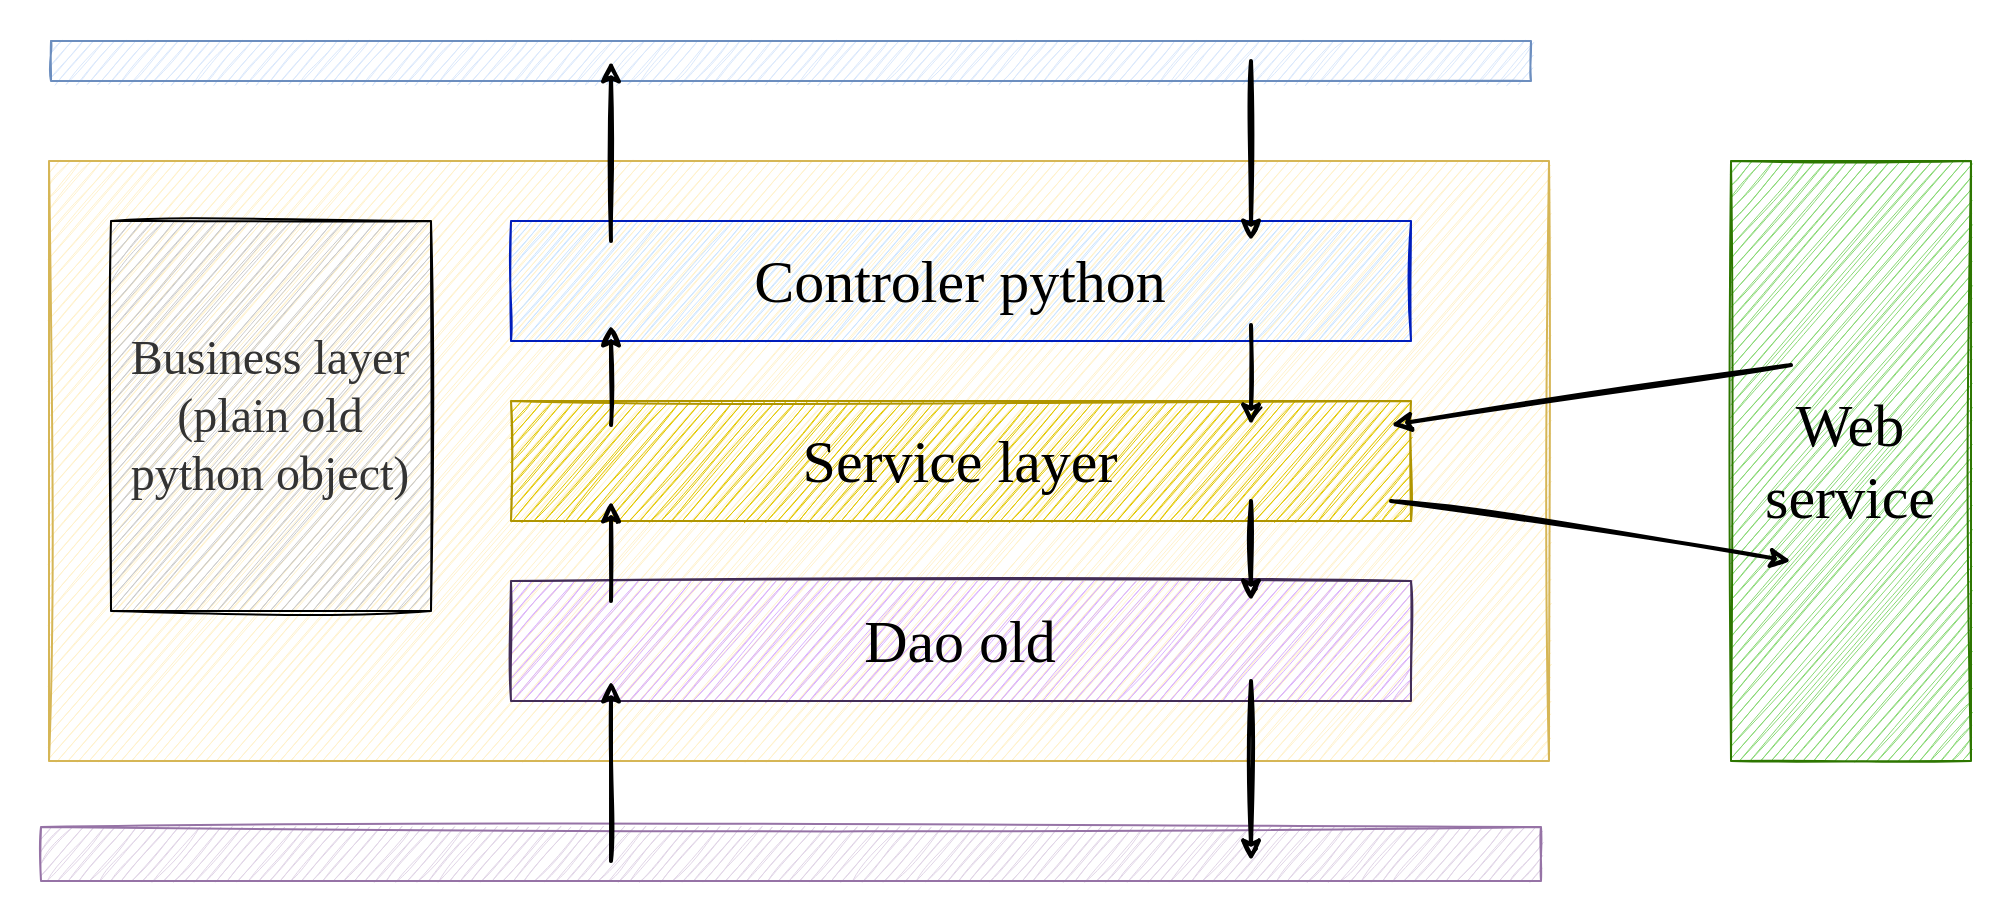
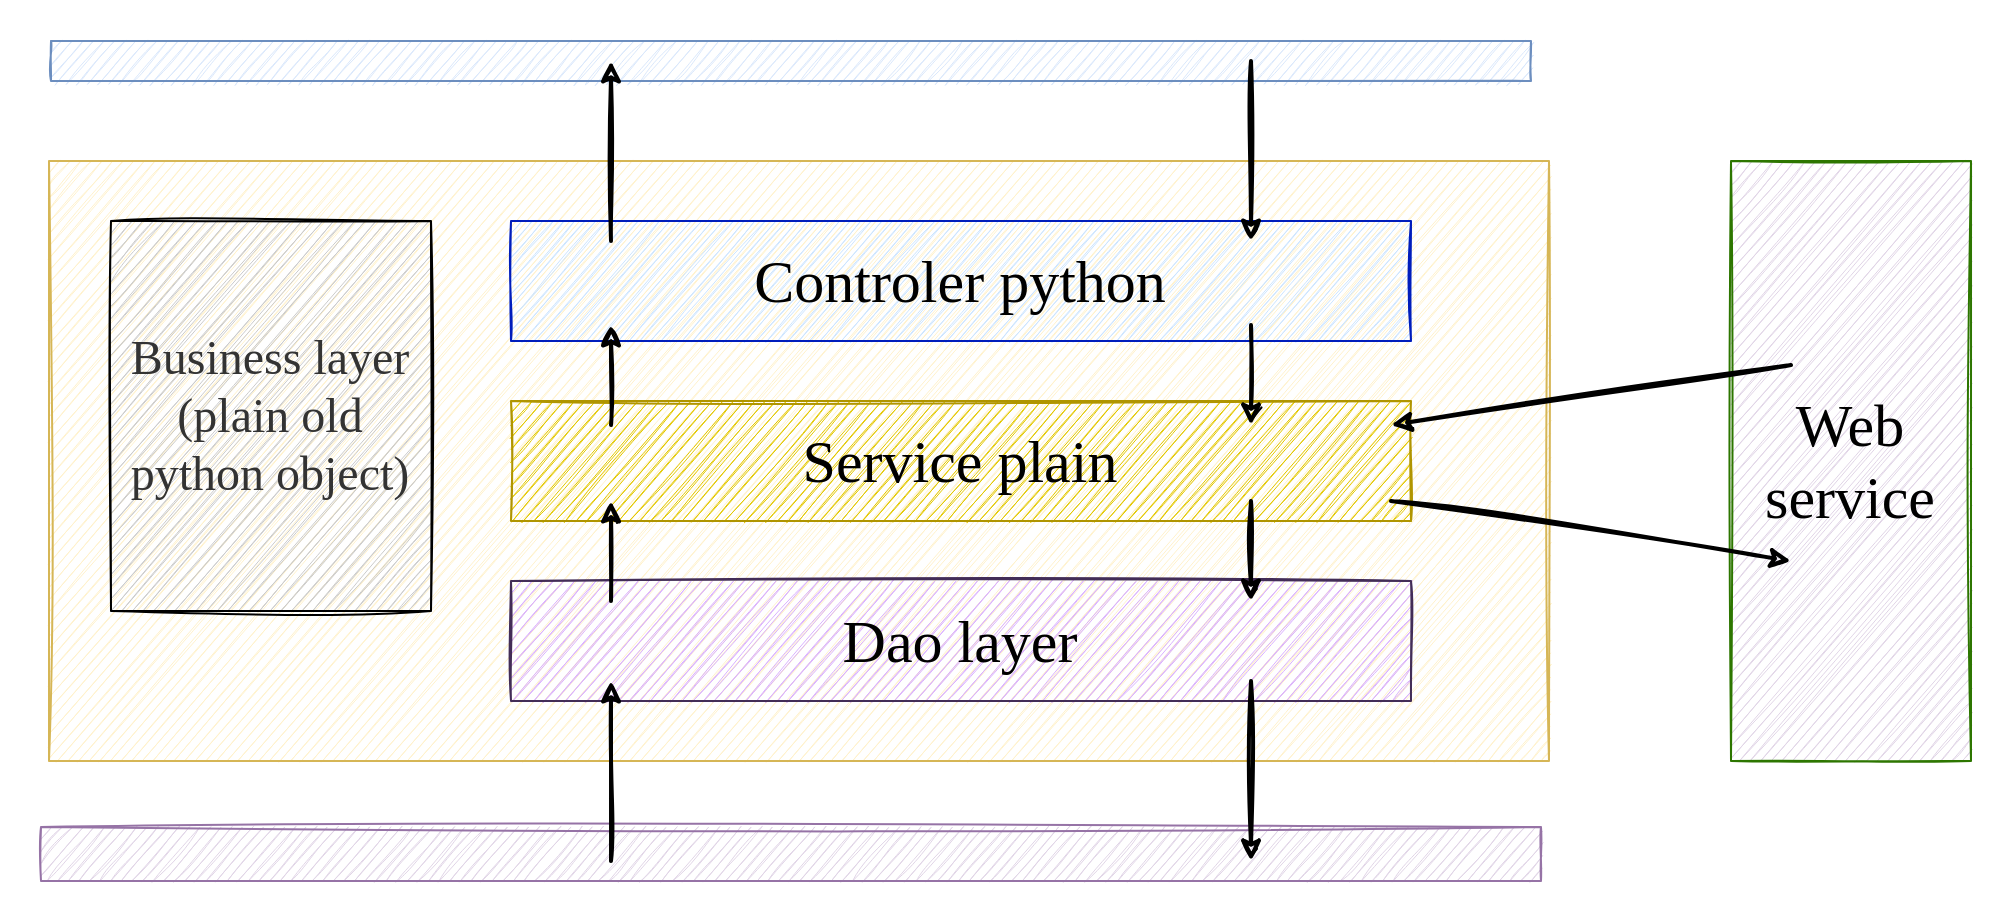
  <mxCell id="0" />
  <mxCell id="1" parent="0" />
  <mxCell id="2" value="" style="rounded=0;whiteSpace=wrap;html=1;shadow=0;glass=0;sketch=1;strokeWidth=1;strokeColor=#6c8ebf;fillColor=#dae8fc;" vertex="1" parent="1"><mxGeometry x="25" y="20" width="740" height="20" as="geometry" /></mxCell>
  <mxCell id="3" value="" style="rounded=0;whiteSpace=wrap;html=1;shadow=0;glass=0;sketch=1;strokeWidth=1;strokeColor=#d6b656;fillColor=#fff2cc;" vertex="1" parent="1"><mxGeometry x="24" y="80" width="750" height="300" as="geometry" /></mxCell>
  <mxCell id="4" value="" style="rounded=0;whiteSpace=wrap;html=1;shadow=0;glass=0;sketch=1;strokeWidth=1;strokeColor=#9673a6;fillColor=#e1d5e7;fillStyle=auto;" vertex="1" parent="1"><mxGeometry x="20" y="413" width="750" height="27" as="geometry" /></mxCell>
  <mxCell id="5" value="&lt;font style=&quot;font-size: 30px&quot; face=&quot;Architects Daughter&quot; color=&quot;#000000&quot;&gt;Controler python&lt;/font&gt;" style="rounded=0;whiteSpace=wrap;html=1;shadow=0;glass=0;sketch=1;strokeWidth=1;strokeColor=#001DBC;fontColor=#ffffff;fillColor=#CCE5FF;" vertex="1" parent="1"><mxGeometry x="255" y="110" width="450" height="60" as="geometry" /></mxCell>
- <mxCell id="6" value="&lt;font face=&quot;Architects Daughter&quot; style=&quot;font-size: 30px&quot; color=&quot;#000000&quot;&gt;Service layer&lt;/font&gt;" style="rounded=0;whiteSpace=wrap;html=1;shadow=0;glass=0;sketch=1;strokeWidth=1;fillColor=#e3c800;strokeColor=#B09500;fontColor=#ffffff;" vertex="1" parent="1"><mxGeometry x="255" y="200" width="450" height="60" as="geometry" /></mxCell>
- <mxCell id="7" value="&lt;font style=&quot;font-size: 30px&quot; face=&quot;Architects Daughter&quot; color=&quot;#000000&quot;&gt;Dao old&lt;/font&gt;" style="rounded=0;whiteSpace=wrap;html=1;shadow=0;glass=0;sketch=1;strokeWidth=1;strokeColor=#432D57;fontColor=#ffffff;fillColor=#DAB1FF;" vertex="1" parent="1"><mxGeometry x="255" y="290" width="450" height="60" as="geometry" /></mxCell>
- <mxCell id="8" value="&lt;font face=&quot;Architects Daughter&quot; style=&quot;font-size: 30px&quot; color=&quot;#000000&quot;&gt;Web service&lt;/font&gt;" style="rounded=0;whiteSpace=wrap;html=1;shadow=0;glass=0;sketch=1;strokeWidth=1;strokeColor=#2D7600;fontColor=#ffffff;fillColor=#89D975;" vertex="1" parent="1"><mxGeometry x="865" y="80" width="120" height="300" as="geometry" /></mxCell>
+ <mxCell id="6" value="&lt;font face=&quot;Architects Daughter&quot; style=&quot;font-size: 30px&quot; color=&quot;#000000&quot;&gt;Service plain&lt;/font&gt;" style="rounded=0;whiteSpace=wrap;html=1;shadow=0;glass=0;sketch=1;strokeWidth=1;fillColor=#e3c800;strokeColor=#B09500;fontColor=#ffffff;" vertex="1" parent="1"><mxGeometry x="255" y="200" width="450" height="60" as="geometry" /></mxCell>
+ <mxCell id="7" value="&lt;font style=&quot;font-size: 30px&quot; face=&quot;Architects Daughter&quot; color=&quot;#000000&quot;&gt;Dao layer&lt;/font&gt;" style="rounded=0;whiteSpace=wrap;html=1;shadow=0;glass=0;sketch=1;strokeWidth=1;strokeColor=#432D57;fontColor=#ffffff;fillColor=#DAB1FF;" vertex="1" parent="1"><mxGeometry x="255" y="290" width="450" height="60" as="geometry" /></mxCell>
+ <mxCell id="8" value="&lt;font face=&quot;Architects Daughter&quot; style=&quot;font-size: 30px&quot; color=&quot;#000000&quot;&gt;Web service&lt;/font&gt;" style="rounded=0;whiteSpace=wrap;html=1;shadow=0;glass=0;sketch=1;strokeWidth=1;strokeColor=#2D7600;fontColor=#ffffff;fillColor=#e1d5e7;" vertex="1" parent="1"><mxGeometry x="865" y="80" width="120" height="300" as="geometry" /></mxCell>
  <mxCell id="9" value="&lt;font face=&quot;Architects Daughter&quot; style=&quot;font-size: 24px&quot;&gt;Business layer&lt;br&gt;(plain old python object)&lt;/font&gt;" style="rounded=0;whiteSpace=wrap;html=1;shadow=0;glass=0;sketch=1;strokeWidth=1;fontColor=#333333;fillColor=#CCCCCC;" vertex="1" parent="1"><mxGeometry x="55" y="110" width="160" height="195" as="geometry" /></mxCell>
  <mxCell id="10" value="" style="endArrow=classic;html=1;strokeWidth=2;sketch=1;" edge="1" parent="1"><mxGeometry width="50" height="50" relative="1" as="geometry"><mxPoint x="305" y="212" as="sourcePoint" /><mxPoint x="305" y="162" as="targetPoint" /></mxGeometry></mxCell>
  <mxCell id="11" value="" style="endArrow=classic;html=1;strokeWidth=2;sketch=1;" edge="1" parent="1"><mxGeometry width="50" height="50" relative="1" as="geometry"><mxPoint x="305" y="300" as="sourcePoint" /><mxPoint x="305" y="250" as="targetPoint" /></mxGeometry></mxCell>
  <mxCell id="12" value="" style="endArrow=classic;html=1;strokeWidth=2;sketch=1;" edge="1" parent="1"><mxGeometry width="50" height="50" relative="1" as="geometry"><mxPoint x="305" y="120" as="sourcePoint" /><mxPoint x="305" y="30" as="targetPoint" /></mxGeometry></mxCell>
  <mxCell id="13" value="" style="endArrow=classic;html=1;strokeWidth=2;sketch=1;" edge="1" parent="1"><mxGeometry width="50" height="50" relative="1" as="geometry"><mxPoint x="305" y="430" as="sourcePoint" /><mxPoint x="305" y="340" as="targetPoint" /></mxGeometry></mxCell>
  <mxCell id="14" value="" style="endArrow=classic;html=1;strokeWidth=2;sketch=1;" edge="1" parent="1"><mxGeometry width="50" height="50" relative="1" as="geometry"><mxPoint x="625" y="162" as="sourcePoint" /><mxPoint x="625" y="212" as="targetPoint" /></mxGeometry></mxCell>
  <mxCell id="15" value="" style="endArrow=classic;html=1;strokeWidth=2;sketch=1;" edge="1" parent="1"><mxGeometry width="50" height="50" relative="1" as="geometry"><mxPoint x="625" y="250" as="sourcePoint" /><mxPoint x="625" y="300" as="targetPoint" /></mxGeometry></mxCell>
  <mxCell id="16" value="" style="endArrow=classic;html=1;strokeWidth=2;sketch=1;" edge="1" parent="1"><mxGeometry width="50" height="50" relative="1" as="geometry"><mxPoint x="625" y="30" as="sourcePoint" /><mxPoint x="625" y="120" as="targetPoint" /></mxGeometry></mxCell>
  <mxCell id="17" value="" style="endArrow=classic;html=1;strokeWidth=2;sketch=1;" edge="1" parent="1"><mxGeometry width="50" height="50" relative="1" as="geometry"><mxPoint x="625" y="340" as="sourcePoint" /><mxPoint x="625" y="430" as="targetPoint" /></mxGeometry></mxCell>
  <mxCell id="18" value="" style="endArrow=classic;html=1;strokeWidth=2;sketch=1;" edge="1" parent="1"><mxGeometry width="50" height="50" relative="1" as="geometry"><mxPoint x="695" y="250" as="sourcePoint" /><mxPoint x="895" y="280" as="targetPoint" /></mxGeometry></mxCell>
  <mxCell id="19" value="" style="endArrow=classic;html=1;strokeWidth=2;sketch=1;" edge="1" parent="1"><mxGeometry width="50" height="50" relative="1" as="geometry"><mxPoint x="895" y="182" as="sourcePoint" /><mxPoint x="695" y="212" as="targetPoint" /></mxGeometry></mxCell>
